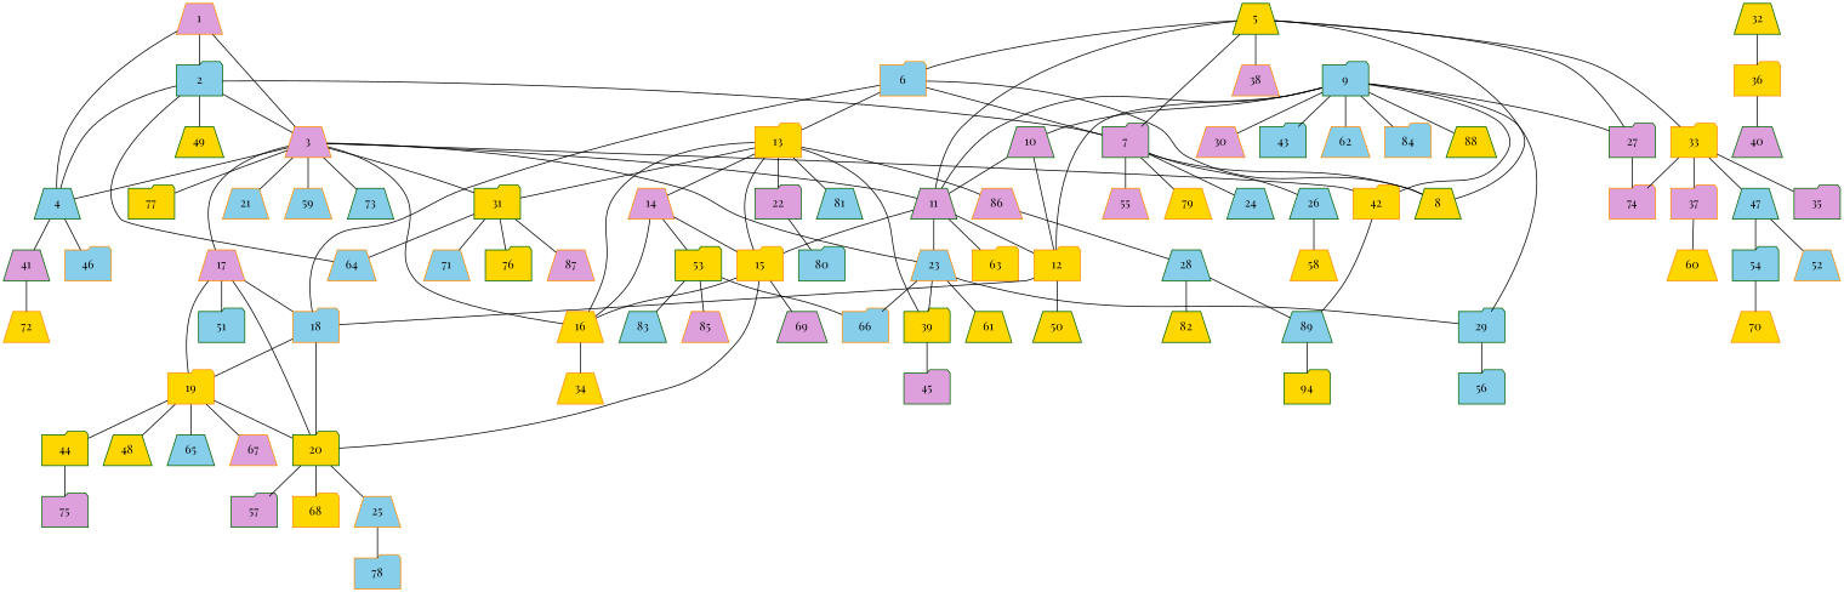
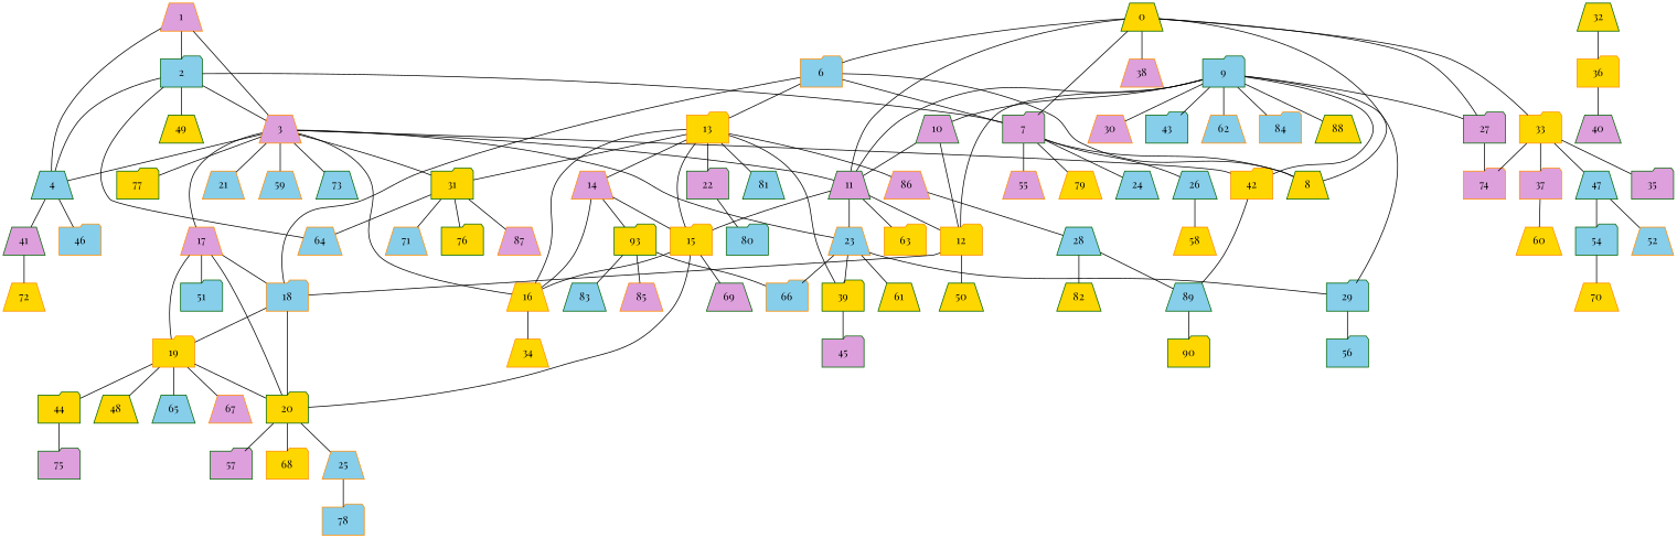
  graph {
    fontname="Playfair Display"
    node [color=darkgreen fillcolor=gold fontname="Playfair Display" shape=trapezium style=filled]
    edge [fontname="Playfair Display"]
    1 [color=darkorange fillcolor=plum]
    2 [fillcolor=skyblue shape=folder]
    3 [color=darkorange fillcolor=plum]
    4 [fillcolor=skyblue]
    7 [fillcolor=plum shape=folder]
    49
    64 [color=darkorange fillcolor=skyblue]
    11 [fillcolor=plum]
    16 [color=darkorange]
    17 [color=darkorange fillcolor=plum]
    21 [color=darkorange fillcolor=skyblue]
    23 [color=darkorange fillcolor=skyblue]
    31 [shape=folder]
    42 [color=darkorange shape=folder]
    59 [color=darkorange fillcolor=skyblue]
    73 [fillcolor=skyblue]
    77 [shape=folder]
    41 [fillcolor=plum]
    46 [color=darkorange fillcolor=skyblue shape=folder]
    8
    24 [fillcolor=skyblue]
    26 [fillcolor=skyblue]
    55 [color=darkorange fillcolor=plum]
    79 [color=darkorange]
    12 [color=darkorange shape=folder]
    15 [color=darkorange shape=folder]
    63 [color=darkorange shape=folder]
    34 [color=darkorange]
    18 [color=darkorange fillcolor=skyblue shape=folder]
    20 [shape=folder]
    19 [color=darkorange shape=folder]
    51 [fillcolor=skyblue shape=folder]
    29 [fillcolor=skyblue shape=folder]
    39 [shape=folder]
    61
    66 [color=darkorange fillcolor=skyblue shape=folder]
    71 [color=darkorange fillcolor=skyblue]
    76 [shape=folder]
    87 [color=darkorange fillcolor=plum]
    89 [fillcolor=skyblue]
    72 [color=darkorange]
-   5
+   5 [label=0]
    6 [color=darkorange fillcolor=skyblue shape=folder]
    27 [fillcolor=plum shape=folder]
    33 [color=darkorange shape=folder]
    38 [color=darkorange fillcolor=plum]
    13 [color=darkorange shape=folder]
    74 [color=darkorange fillcolor=plum shape=folder]
    35 [fillcolor=plum shape=folder]
    37 [color=darkorange fillcolor=plum shape=folder]
    47 [fillcolor=skyblue]
    14 [color=darkorange fillcolor=plum]
    22 [fillcolor=plum shape=folder]
    81 [fillcolor=skyblue]
    86 [color=darkorange fillcolor=plum]
    58 [color=darkorange]
    9 [fillcolor=skyblue shape=folder]
    10 [fillcolor=plum]
    30 [color=darkorange fillcolor=plum]
    43 [fillcolor=skyblue shape=folder]
    62 [color=darkorange fillcolor=skyblue]
    84 [color=darkorange fillcolor=skyblue shape=folder]
    88
    50
    56 [fillcolor=skyblue shape=folder]
    69 [fillcolor=plum]
-   53 [shape=folder]
+   53 [shape=folder label=93]
    80 [fillcolor=skyblue shape=folder]
    28 [fillcolor=skyblue]
    82
    45 [fillcolor=plum shape=folder]
    83 [fillcolor=skyblue]
    85 [color=darkorange fillcolor=plum]
    25 [color=darkorange fillcolor=skyblue]
    57 [fillcolor=plum shape=folder]
    68 [color=darkorange shape=folder]
    44 [shape=folder]
    48
    65 [fillcolor=skyblue]
    67 [color=darkorange fillcolor=plum]
    75 [fillcolor=plum shape=folder]
    78 [color=darkorange fillcolor=skyblue shape=folder]
-   90 [shape=folder label=94]
+   90 [shape=folder]
    36 [color=darkorange shape=folder]
    32
    40 [fillcolor=plum]
    60 [color=darkorange]
    52 [color=darkorange fillcolor=skyblue]
    54 [fillcolor=skyblue shape=folder]
    70 [color=darkorange]
    1 -- 2
    1 -- 3
    1 -- 4
    2 -- 3
    2 -- 4
    2 -- 7
    2 -- 49
    2 -- 64
    3 -- 4
    3 -- 11
    3 -- 16
    3 -- 17
    3 -- 21
    3 -- 23
    3 -- 31
    3 -- 42
    3 -- 59
    3 -- 73
    3 -- 77
    4 -- 41
    4 -- 46
    7 -- 8
    7 -- 24
    7 -- 26
    7 -- 55
    7 -- 79
    11 -- 23
    11 -- 12
    11 -- 15
    11 -- 63
    16 -- 34
    17 -- 18
    17 -- 20
    17 -- 19
    17 -- 51
    23 -- 29
    23 -- 39
    23 -- 61
    23 -- 66
    31 -- 64
    31 -- 71
    31 -- 76
    31 -- 87
    42 -- 89
    41 -- 72
    26 -- 58
    12 -- 18
    12 -- 50
    15 -- 16
    15 -- 20
    15 -- 69
    18 -- 20
    18 -- 19
    20 -- 25
    20 -- 57
    20 -- 68
    19 -- 20
    19 -- 44
    19 -- 48
    19 -- 65
    19 -- 67
    29 -- 56
    39 -- 45
    89 -- 90
    5 -- 7
    5 -- 11
    5 -- 8
    5 -- 6
    5 -- 27
    5 -- 33
    5 -- 38
    6 -- 7
    6 -- 8
    6 -- 18
    6 -- 13
    27 -- 74
    33 -- 74
    33 -- 35
    33 -- 37
    33 -- 47
    13 -- 16
    13 -- 31
    13 -- 15
    13 -- 39
    13 -- 14
    13 -- 22
    13 -- 81
    13 -- 86
    37 -- 60
    47 -- 52
    47 -- 54
    14 -- 16
    14 -- 15
    14 -- 53
    22 -- 80
    86 -- 28
    9 -- 11
    9 -- 42
    9 -- 12
    9 -- 29
    9 -- 27
    9 -- 10
    9 -- 30
    9 -- 43
    9 -- 62
    9 -- 84
    9 -- 88
    10 -- 11
    10 -- 12
    53 -- 66
    53 -- 83
    53 -- 85
    28 -- 89
    28 -- 82
    25 -- 78
    44 -- 75
    36 -- 40
    32 -- 36
    54 -- 70
  }
